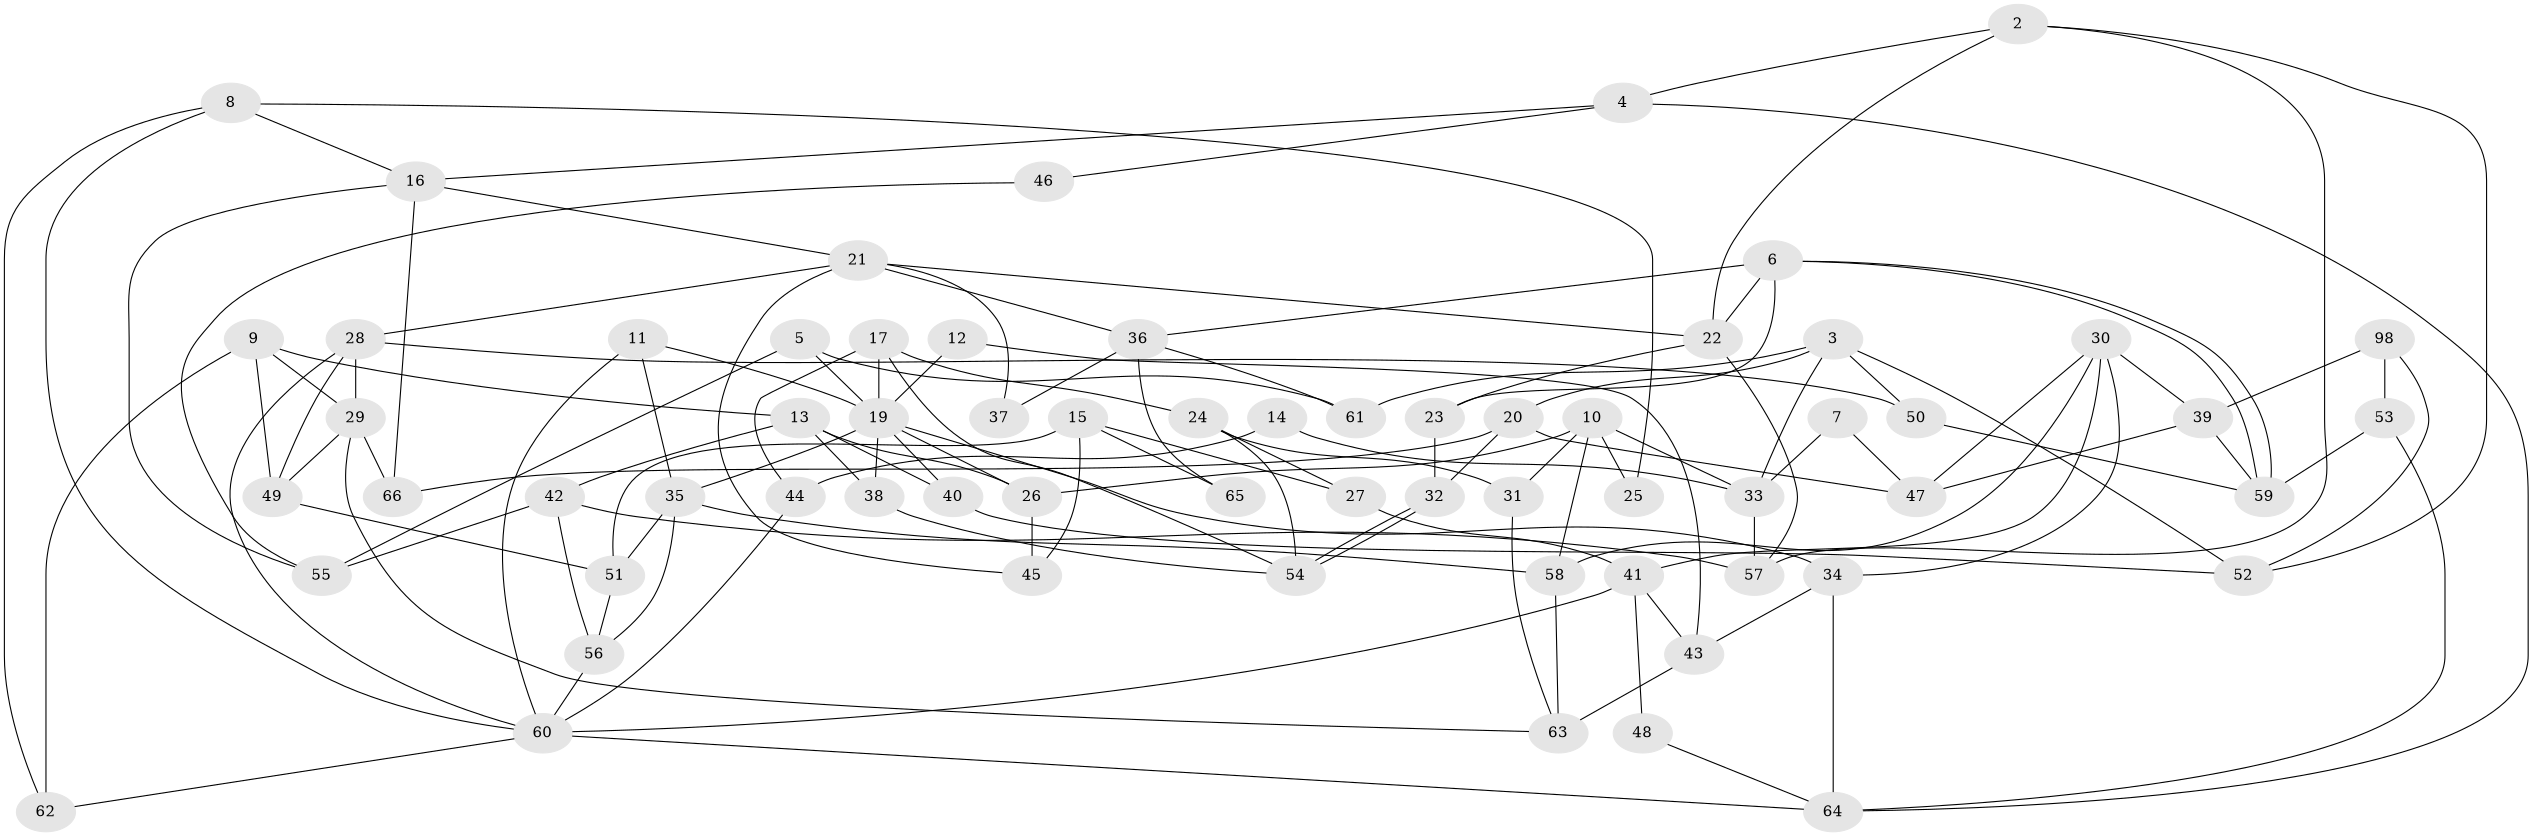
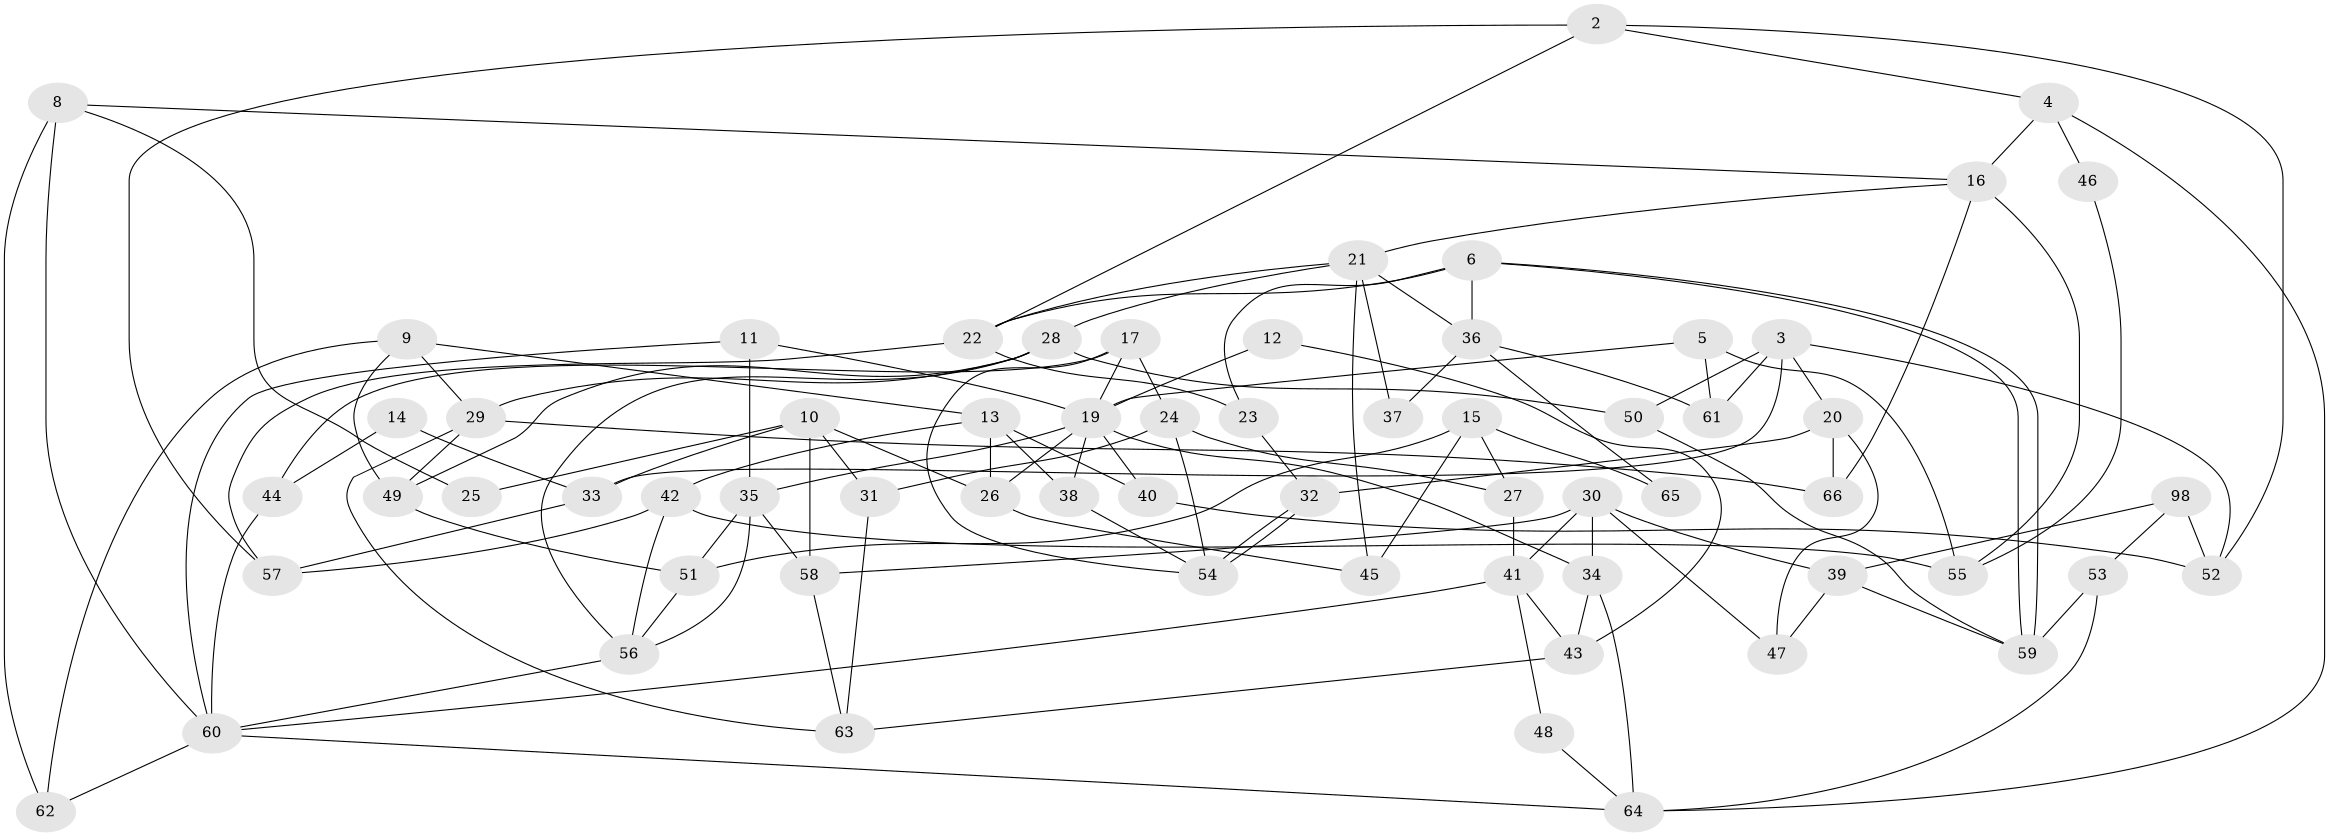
  graph {
    node [color=gray90 style=filled]
    9
    62
    13
    29
    49
    17
    44
    19
    24
    54
    60
    2
    4
    22
    52
    57
    16
    46
    64
    23
    3
    20
    33
    50
    61
    47
    66
    32
    59
    55
    21
    5
    26
    35
    38
    40
    34
    6
    36
    65
    37
-   7
    8
    25
    42
    63
    51
    10
    31
    58
    45
    11
    56
    12
    43
    14
    15
    27
    41
    28
    n61 [label=98]
    39
    53
    48
    30
    9 -- 62
    9 -- 13
    9 -- 29
    9 -- 49
    13 -- 26
    13 -- 38
    13 -- 40
    13 -- 42
    29 -- 49
    29 -- 66
    29 -- 63
    49 -- 51
    17 -- 44
    17 -- 19
    17 -- 24
    17 -- 54
    44 -- 60
    19 -- 26
    19 -- 35
    19 -- 38
    19 -- 40
    19 -- 34
    24 -- 54
    24 -- 31
    24 -- 27
    60 -- 62
    60 -- 64
    2 -- 4
    2 -- 22
    2 -- 52
    2 -- 57
    4 -- 16
    4 -- 46
    4 -- 64
    22 -- 57
    22 -- 23
    16 -- 66
    16 -- 55
    16 -- 21
    46 -- 55
    23 -- 32
    3 -- 52
    3 -- 20
    3 -- 33
    3 -- 50
    3 -- 61
    20 -- 47
    20 -- 66
    20 -- 32
    33 -- 57
    50 -- 59
    32 -- 54
    32 -- 54
    21 -- 22
    21 -- 36
    21 -- 37
    21 -- 45
    21 -- 28
    5 -- 19
    5 -- 61
    5 -- 55
    26 -- 45
    35 -- 51
    35 -- 58
    35 -- 56
    38 -- 54
    40 -- 52
    34 -- 64
    34 -- 43
    6 -- 22
    6 -- 23
    6 -- 59
    6 -- 59
    6 -- 36
    36 -- 61
    36 -- 65
    36 -- 37
-   7 -- 33
-   7 -- 47
    8 -- 62
    8 -- 60
    8 -- 16
    8 -- 25
    42 -- 57
    42 -- 55
    42 -- 56
    51 -- 56
    10 -- 33
    10 -- 26
    10 -- 25
    10 -- 31
    10 -- 58
    31 -- 63
    58 -- 63
    11 -- 19
    11 -- 60
    11 -- 35
    56 -- 60
    12 -- 19
    12 -- 43
    43 -- 63
    14 -- 44
    14 -- 33
    15 -- 65
    15 -- 51
    15 -- 45
    15 -- 27
    27 -- 41
    41 -- 60
    41 -- 43
    41 -- 48
    28 -- 29
    28 -- 49
    28 -- 50
-   28 -- 60
+   28 -- 56
    n61 -- 52
    n61 -- 39
    n61 -- 53
    39 -- 47
    39 -- 59
    53 -- 64
    53 -- 59
    48 -- 64
    30 -- 47
    30 -- 34
    30 -- 58
    30 -- 41
    30 -- 39
  }
